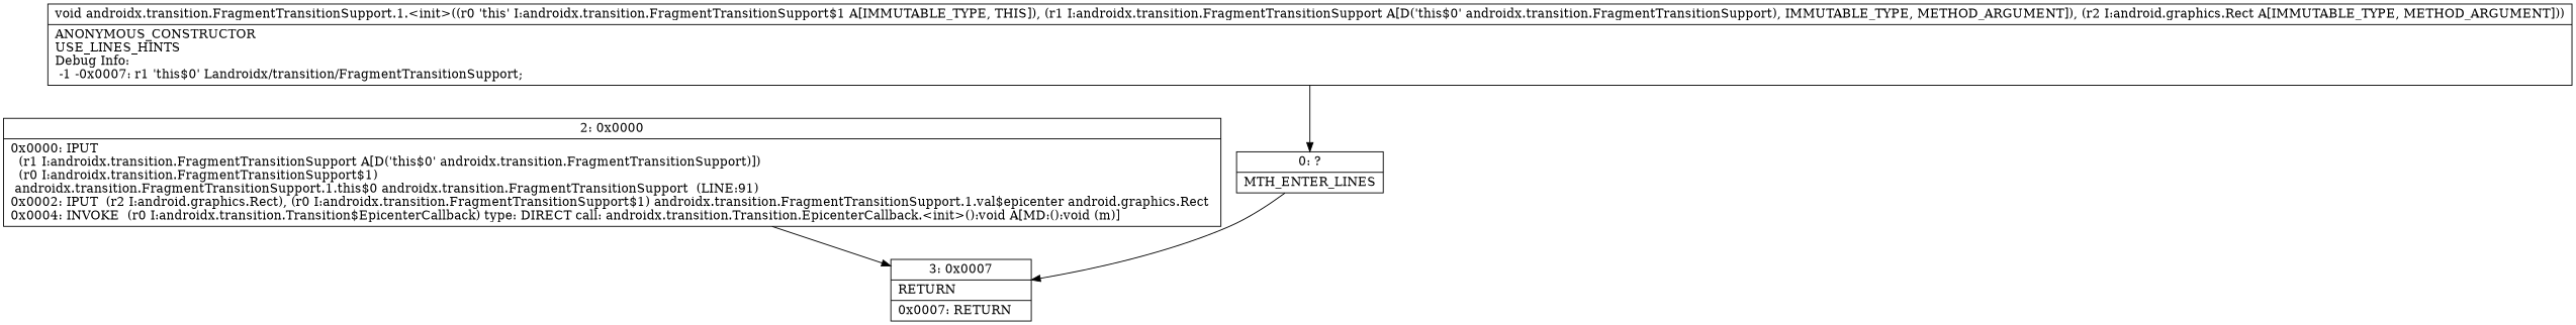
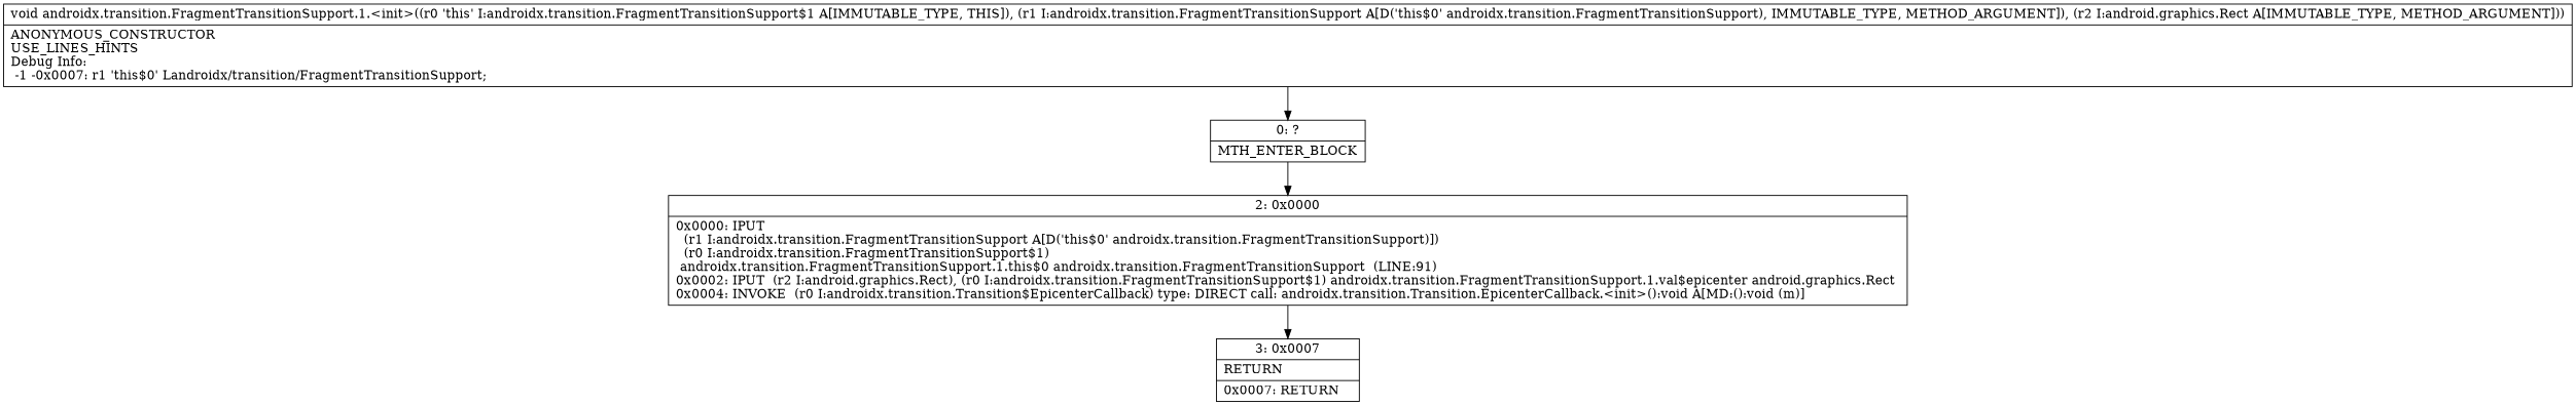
  digraph {
    node [shape=record]
-   n1 [label="{0\:\ ?|MTH_ENTER_LINES\l}"]
+   n1 [label="{0\:\ ?|MTH_ENTER_BLOCK\l}"]
    n2 [label="{2\:\ 0x0000|0x0000: IPUT  \l  (r1 I:androidx.transition.FragmentTransitionSupport A[D('this$0' androidx.transition.FragmentTransitionSupport)])\l  (r0 I:androidx.transition.FragmentTransitionSupport$1)\l androidx.transition.FragmentTransitionSupport.1.this$0 androidx.transition.FragmentTransitionSupport  (LINE:91)\l0x0002: IPUT  (r2 I:android.graphics.Rect), (r0 I:androidx.transition.FragmentTransitionSupport$1) androidx.transition.FragmentTransitionSupport.1.val$epicenter android.graphics.Rect \l0x0004: INVOKE  (r0 I:androidx.transition.Transition$EpicenterCallback) type: DIRECT call: androidx.transition.Transition.EpicenterCallback.\<init\>():void A[MD:():void (m)]\l}"]
    n3 [label="{3\:\ 0x0007|RETURN\l|0x0007: RETURN   \l}"]
    n4 [label="{void androidx.transition.FragmentTransitionSupport.1.\<init\>((r0 'this' I:androidx.transition.FragmentTransitionSupport$1 A[IMMUTABLE_TYPE, THIS]), (r1 I:androidx.transition.FragmentTransitionSupport A[D('this$0' androidx.transition.FragmentTransitionSupport), IMMUTABLE_TYPE, METHOD_ARGUMENT]), (r2 I:android.graphics.Rect A[IMMUTABLE_TYPE, METHOD_ARGUMENT]))  | ANONYMOUS_CONSTRUCTOR\lUSE_LINES_HINTS\lDebug Info:\l  \-1 \-0x0007: r1 'this$0' Landroidx\/transition\/FragmentTransitionSupport;\l}"]
-   n1 -> n3
+   n1 -> n2
    n2 -> n3
    n4 -> n1
  }
